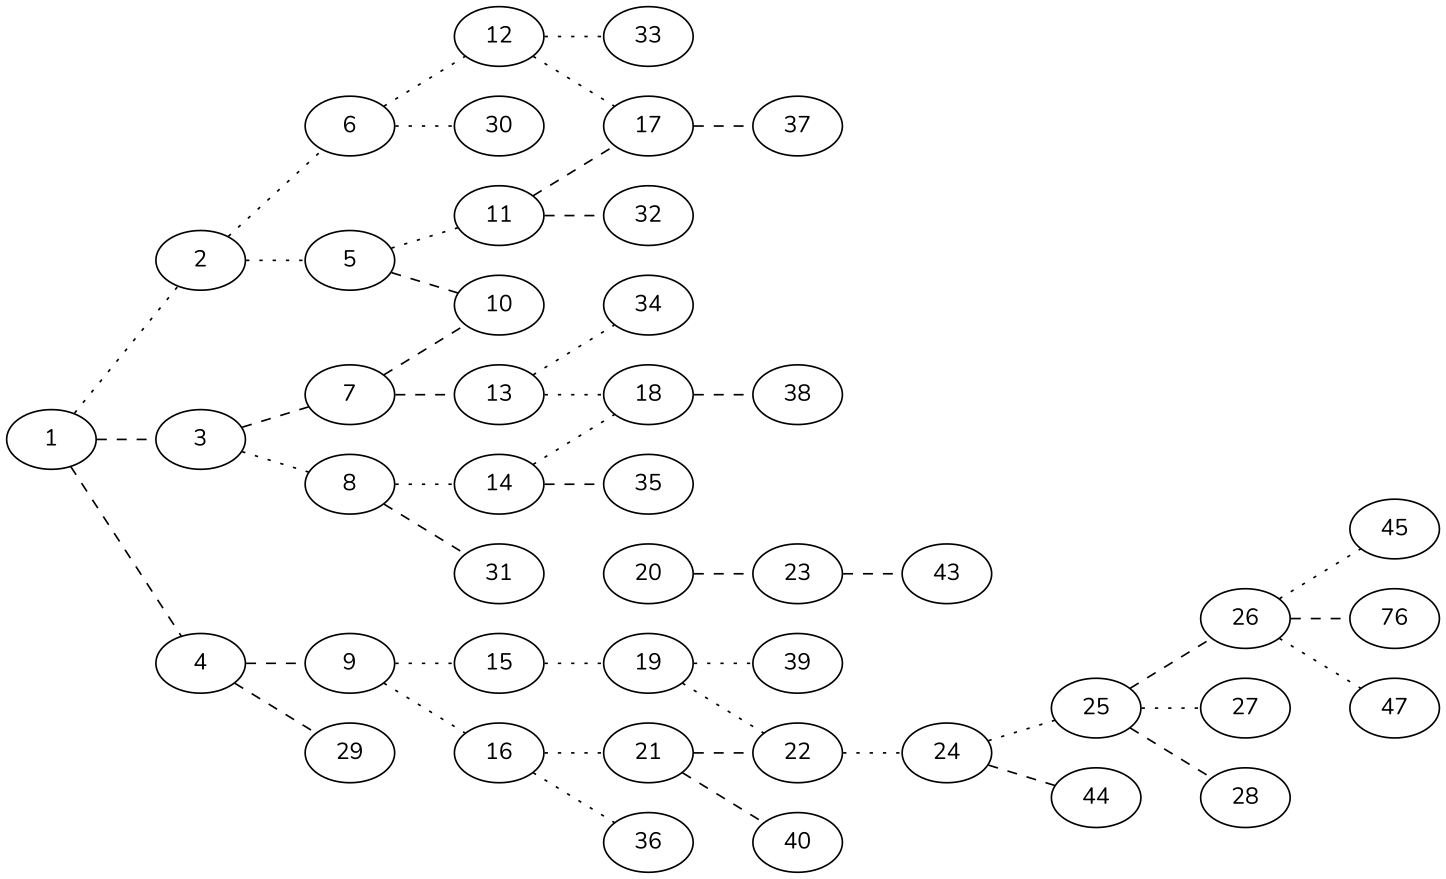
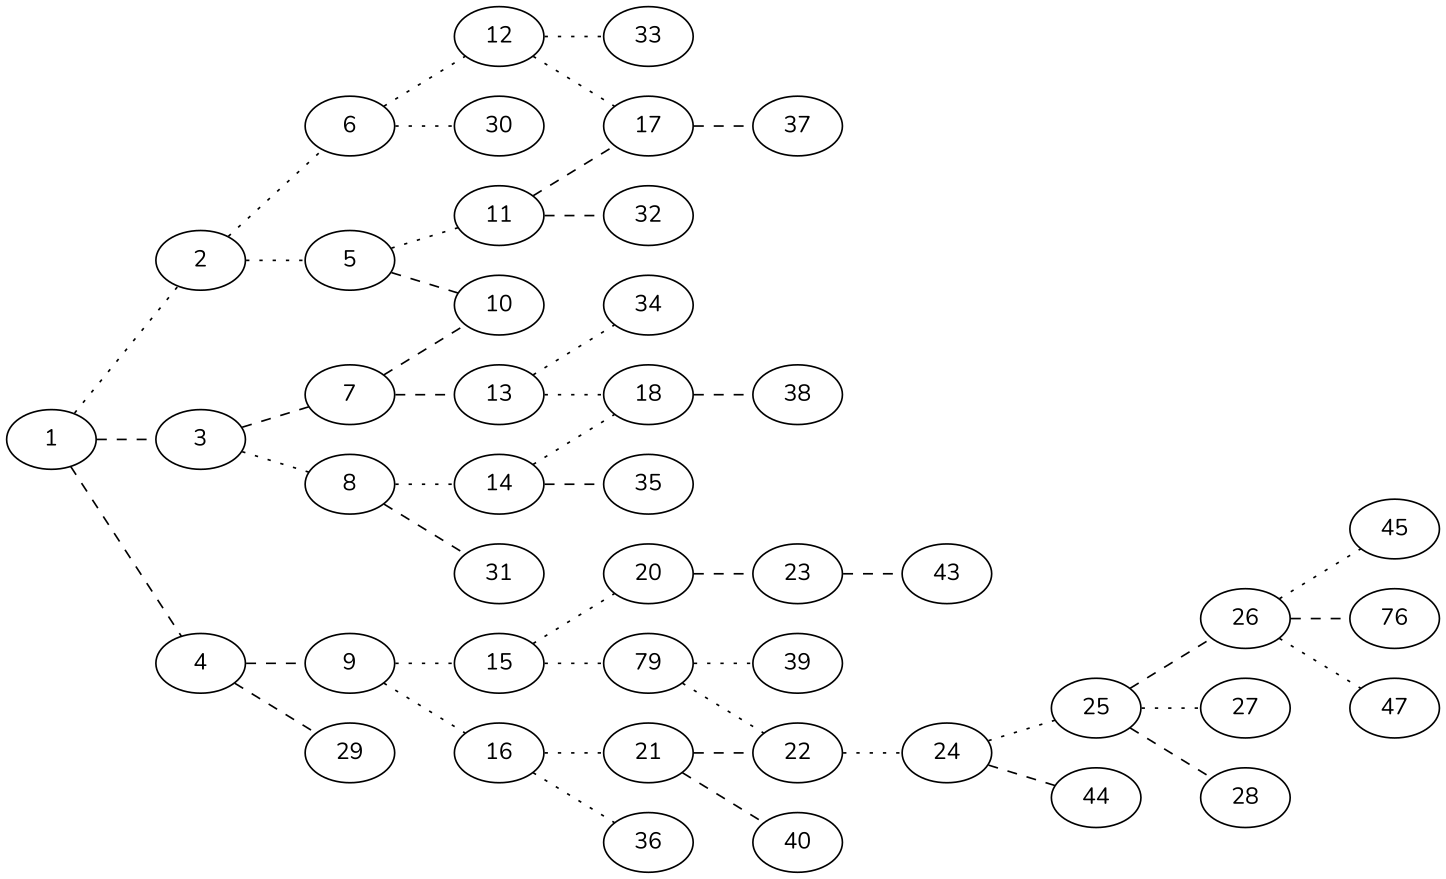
  graph {
    fontname=Nunito
    rankdir=LR
    node [chem=C fontname=Nunito]
    edge [fontname=Nunito style=dotted valence=1]
    1
    2
    3
    4 [chem=N]
    5
    6
    7
    8
    9
    29 [chem=H]
    10 [chem=N]
    11
    12
    30 [chem=H]
    13
    14
    31 [chem=H]
    15
    16
    17
    32 [chem=H]
    33 [chem=H]
    18
    34 [chem=H]
    35 [chem=H]
-   19
+   19 [label=79]
    20 [chem=O]
    21
    36 [chem=H]
    37 [chem=H]
    38 [chem=H]
    22
    39 [chem=H]
    23
    40 [chem=H]
    24 [chem=N]
    43 [chem=H]
    25 [chem=S]
    44 [chem=H]
    26
    27 [chem=O]
    28 [chem=O]
    45 [chem=H]
    n44 [chem=H label=76]
    47 [chem=H]
    1 -- 2
    1 -- 3 [style=dashed valence=2]
    1 -- 4 [style=dashed]
    2 -- 5 [valence=2]
    2 -- 6
    3 -- 7 [style=dashed]
    3 -- 8
    4 -- 9 [style=dashed]
    4 -- 29 [style=dashed]
    5 -- 10 [style=dashed]
    5 -- 11
    6 -- 12 [valence=2]
    6 -- 30
    7 -- 10 [style=dashed valence=2]
    7 -- 13 [style=dashed]
    8 -- 14 [valence=2]
    8 -- 31 [style=dashed]
    9 -- 15
    9 -- 16 [valence=2]
    11 -- 17 [style=dashed valence=2]
    11 -- 32 [style=dashed]
    12 -- 17
    12 -- 33
    13 -- 18 [valence=2]
    13 -- 34
    14 -- 18
    14 -- 35 [style=dashed]
    15 -- 19 [valence=2]
+   15 -- 20
    16 -- 21
    16 -- 36
    17 -- 37 [style=dashed]
    18 -- 38 [style=dashed]
    19 -- 22
    19 -- 39
    20 -- 23 [style=dashed]
    21 -- 22 [style=dashed valence=2]
    21 -- 40 [style=dashed]
    22 -- 24
    23 -- 43 [style=dashed]
    24 -- 25
    24 -- 44 [style=dashed]
    25 -- 26 [style=dashed]
    25 -- 27 [valence=2]
    25 -- 28 [style=dashed valence=2]
    26 -- 45
    26 -- n44 [style=dashed]
    26 -- 47
  }
